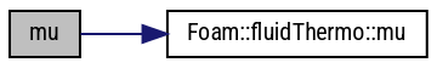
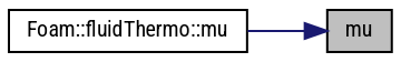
  digraph {
    rankdir=LR
    fontname="Roboto Condensed"
    node [color=black fontname="Roboto Condensed" fontsize=10 shape=record]
    n1 [fillcolor=grey75 fontcolor=black height=0.2 label=mu style=filled width=0.4]
    n2 [height=0.2 label="Foam::fluidThermo::mu" width=0.4]
-   n1 -> n2 [color=midnightblue fontname="Roboto Condensed" fontsize=10 labelfontname=FreeSans labelfontsize=10 style=solid]
+   n2 -> n1 [color=midnightblue fontname="Roboto Condensed" fontsize=10 labelfontname=FreeSans labelfontsize=10 style=solid]
  }
